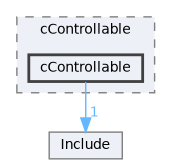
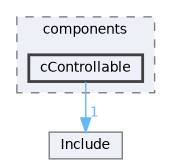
  digraph {
    compound=true
    node [fillcolor="#edf0f7" fontname=Helvetica fontsize=10 shape=box]
    n1 [color=grey25 height=0.2 label=cControllable style="filled,bold" width=0.4]
    n2 [color=grey50 height=0.2 label=Include style=filled width=0.4]
    subgraph cluster_1 {
      bgcolor="#edf0f7"
      fontname=Helvetica
      fontsize=10
-     label=cControllable
+     label=components
      pencolor=grey50
      style="filled,dashed"
      n1
    }
    n1 -> n2 [color=steelblue1 fontcolor=steelblue1 fontname=Helvetica fontsize=10 headlabel=1 labeldistance=1.5 labelfontname=Helvetica labelfontsize=10]
  }
